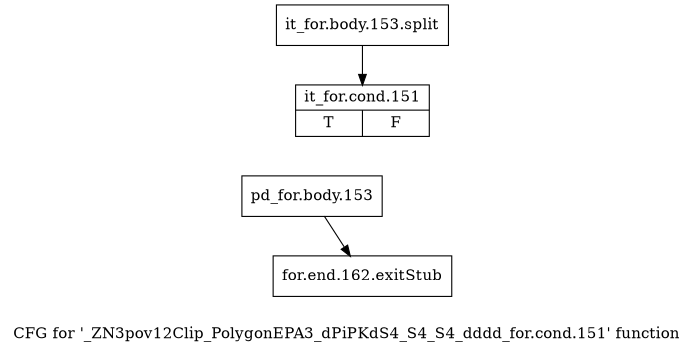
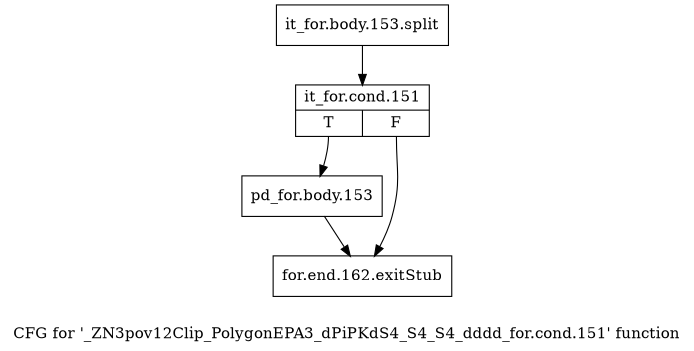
  digraph {
    label="CFG for '_ZN3pov12Clip_PolygonEPA3_dPiPKdS4_S4_S4_dddd_for.cond.151' function"
    node [shape=record]
    n1 [label="{it_for.cond.151|{<s0>T|<s1>F}}"]
    n2 [label="{for.end.162.exitStub}"]
    n3 [label="{pd_for.body.153}"]
    n4 [label="{it_for.body.153.split}"]
+   n1 -> n2 [tailport=s1]
+   n1 -> n3 [tailport=s0]
    n3 -> n2
    n4 -> n1
  }
